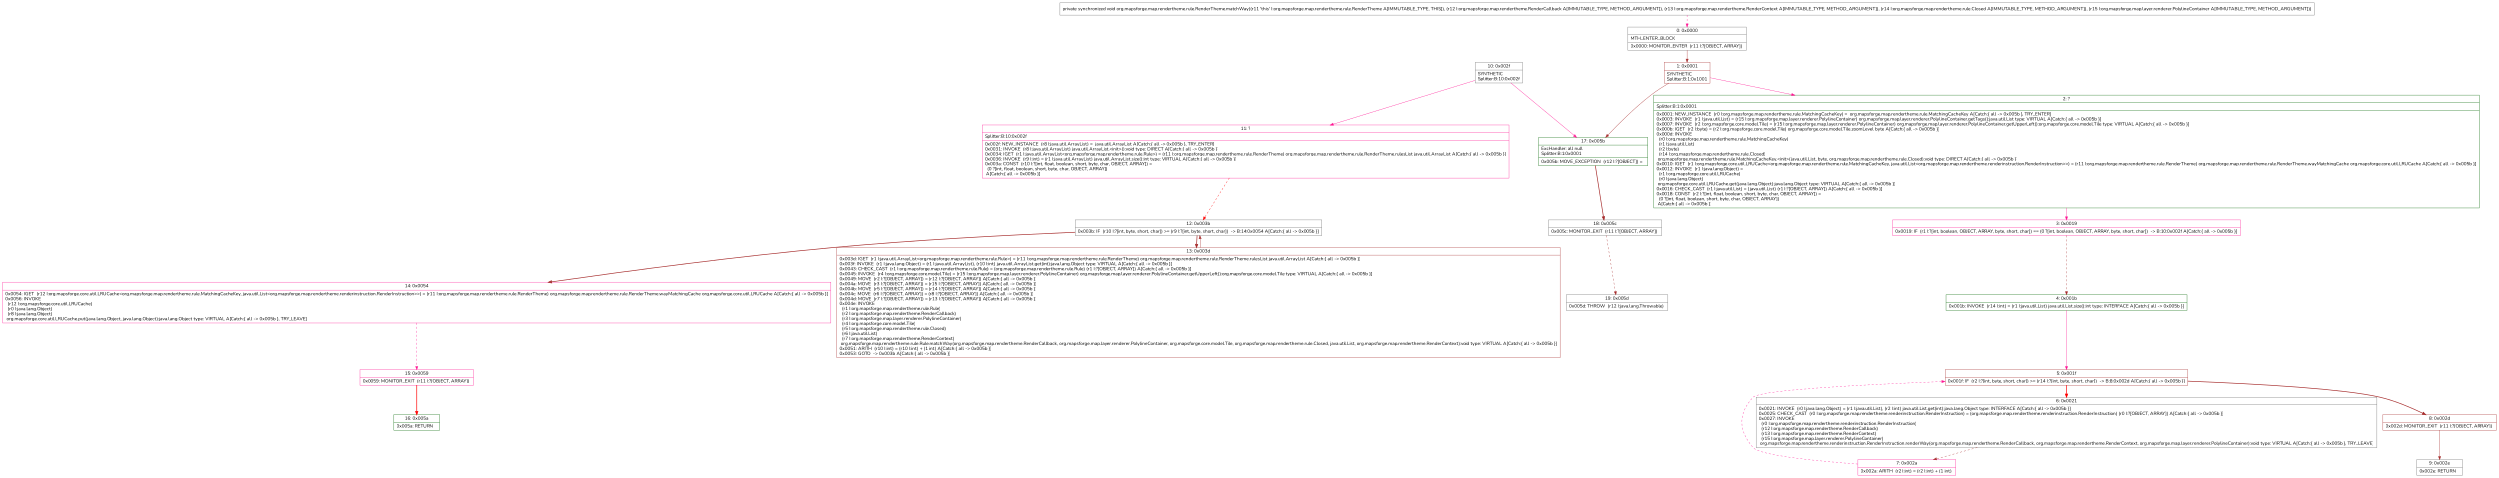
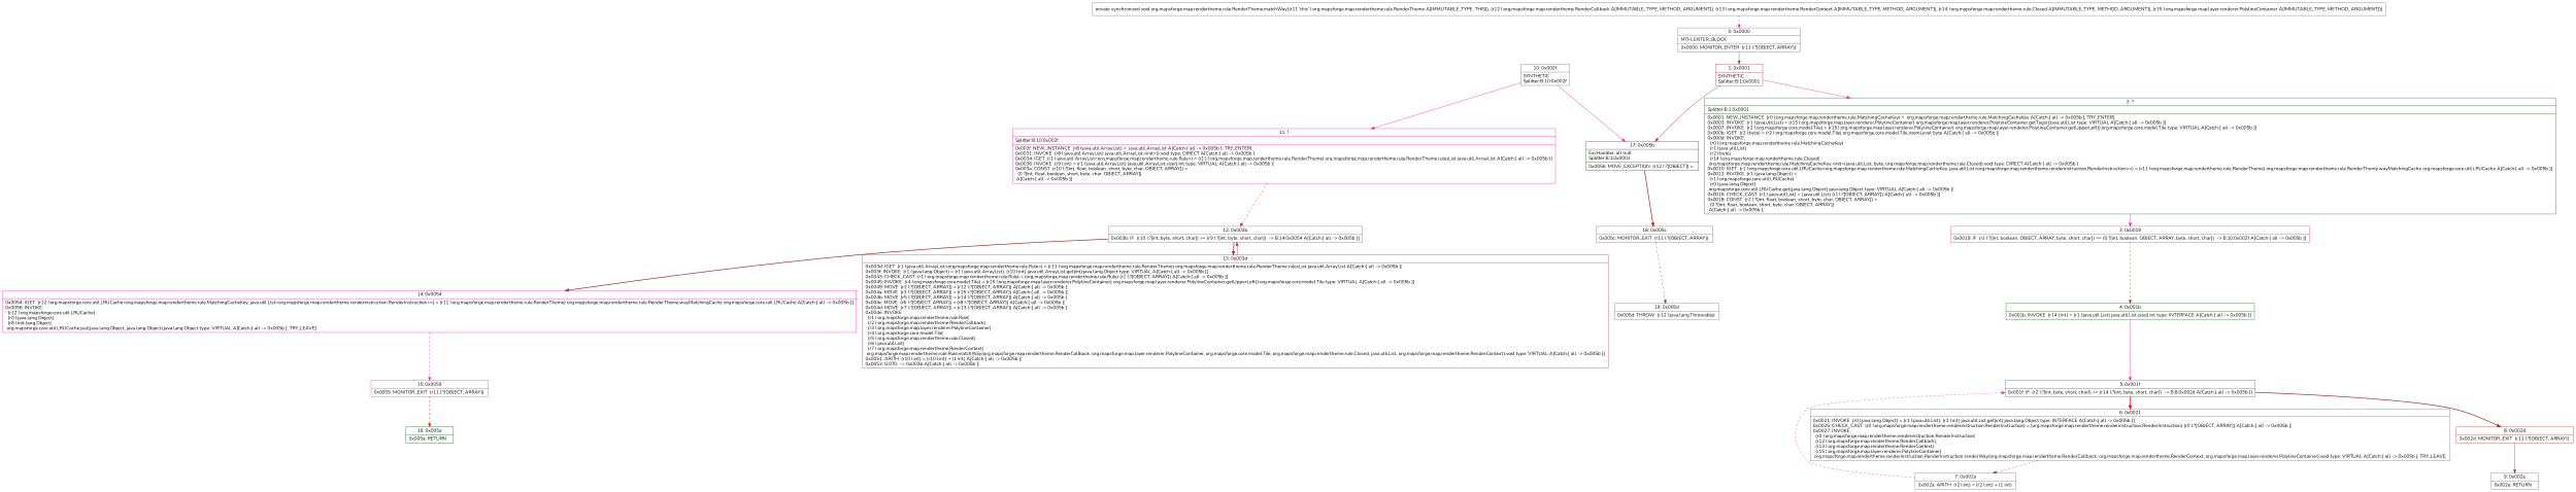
  digraph {
    fontname=Nunito
    node [color=gray40 fontname=Nunito shape=record]
    edge [color=brown fontname=Nunito style=solid]
    n1 [label="{0\:\ 0x0000|MTH_ENTER_BLOCK\l|0x0000: MONITOR_ENTER  (r11 I:?[OBJECT, ARRAY]) \l}"]
-   n2 [color=brown label="{1\:\ 0x0001|SYNTHETIC\lSplitter:B:1:0x1001\l}"]
+   n2 [color=brown label="{1\:\ 0x0001|SYNTHETIC\lSplitter:B:1:0x0001\l}"]
    n3 [color=darkgreen label="{2\:\ ?|Splitter:B:1:0x0001\l|0x0001: NEW_INSTANCE  (r0 I:org.mapsforge.map.rendertheme.rule.MatchingCacheKey) =  org.mapsforge.map.rendertheme.rule.MatchingCacheKey A[Catch:\{ all \-\> 0x005b \}, TRY_ENTER]\l0x0003: INVOKE  (r1 I:java.util.List) = (r15 I:org.mapsforge.map.layer.renderer.PolylineContainer) org.mapsforge.map.layer.renderer.PolylineContainer.getTags():java.util.List type: VIRTUAL A[Catch:\{ all \-\> 0x005b \}]\l0x0007: INVOKE  (r2 I:org.mapsforge.core.model.Tile) = (r15 I:org.mapsforge.map.layer.renderer.PolylineContainer) org.mapsforge.map.layer.renderer.PolylineContainer.getUpperLeft():org.mapsforge.core.model.Tile type: VIRTUAL A[Catch:\{ all \-\> 0x005b \}]\l0x000b: IGET  (r2 I:byte) = (r2 I:org.mapsforge.core.model.Tile) org.mapsforge.core.model.Tile.zoomLevel byte A[Catch:\{ all \-\> 0x005b \}]\l0x000d: INVOKE  \l  (r0 I:org.mapsforge.map.rendertheme.rule.MatchingCacheKey)\l  (r1 I:java.util.List)\l  (r2 I:byte)\l  (r14 I:org.mapsforge.map.rendertheme.rule.Closed)\l org.mapsforge.map.rendertheme.rule.MatchingCacheKey.\<init\>(java.util.List, byte, org.mapsforge.map.rendertheme.rule.Closed):void type: DIRECT A[Catch:\{ all \-\> 0x005b \}]\l0x0010: IGET  (r1 I:org.mapsforge.core.util.LRUCache\<org.mapsforge.map.rendertheme.rule.MatchingCacheKey, java.util.List\<org.mapsforge.map.rendertheme.renderinstruction.RenderInstruction\>\>) = (r11 I:org.mapsforge.map.rendertheme.rule.RenderTheme) org.mapsforge.map.rendertheme.rule.RenderTheme.wayMatchingCache org.mapsforge.core.util.LRUCache A[Catch:\{ all \-\> 0x005b \}]\l0x0012: INVOKE  (r1 I:java.lang.Object) = \l  (r1 I:org.mapsforge.core.util.LRUCache)\l  (r0 I:java.lang.Object)\l org.mapsforge.core.util.LRUCache.get(java.lang.Object):java.lang.Object type: VIRTUAL A[Catch:\{ all \-\> 0x005b \}]\l0x0016: CHECK_CAST  (r1 I:java.util.List) = (java.util.List) (r1 I:?[OBJECT, ARRAY]) A[Catch:\{ all \-\> 0x005b \}]\l0x0018: CONST  (r2 I:?[int, float, boolean, short, byte, char, OBJECT, ARRAY]) = \l  (0 ?[int, float, boolean, short, byte, char, OBJECT, ARRAY])\l A[Catch:\{ all \-\> 0x005b \}]\l}"]
    n4 [color=darkgreen label="{17\:\ 0x005b|ExcHandler: all null\lSplitter:B:1:0x0001\l|0x005b: MOVE_EXCEPTION  (r12 I:?[OBJECT]) =  \l}"]
    n5 [color=deeppink label="{3\:\ 0x0019|0x0019: IF  (r1 I:?[int, boolean, OBJECT, ARRAY, byte, short, char]) == (0 ?[int, boolean, OBJECT, ARRAY, byte, short, char])  \-\> B:10:0x002f A[Catch:\{ all \-\> 0x005b \}]\l}"]
    n6 [label="{18\:\ 0x005c|0x005c: MONITOR_EXIT  (r11 I:?[OBJECT, ARRAY]) \l}"]
    n7 [color=darkgreen label="{4\:\ 0x001b|0x001b: INVOKE  (r14 I:int) = (r1 I:java.util.List) java.util.List.size():int type: INTERFACE A[Catch:\{ all \-\> 0x005b \}]\l}"]
    n8 [color=brown label="{5\:\ 0x001f|0x001f: IF  (r2 I:?[int, byte, short, char]) \>= (r14 I:?[int, byte, short, char])  \-\> B:8:0x002d A[Catch:\{ all \-\> 0x005b \}]\l}"]
    n9 [label="{10\:\ 0x002f|SYNTHETIC\lSplitter:B:10:0x002f\l}"]
    n10 [color=deeppink label="{11\:\ ?|Splitter:B:10:0x002f\l|0x002f: NEW_INSTANCE  (r8 I:java.util.ArrayList) =  java.util.ArrayList A[Catch:\{ all \-\> 0x005b \}, TRY_ENTER]\l0x0031: INVOKE  (r8 I:java.util.ArrayList) java.util.ArrayList.\<init\>():void type: DIRECT A[Catch:\{ all \-\> 0x005b \}]\l0x0034: IGET  (r1 I:java.util.ArrayList\<org.mapsforge.map.rendertheme.rule.Rule\>) = (r11 I:org.mapsforge.map.rendertheme.rule.RenderTheme) org.mapsforge.map.rendertheme.rule.RenderTheme.rulesList java.util.ArrayList A[Catch:\{ all \-\> 0x005b \}]\l0x0036: INVOKE  (r9 I:int) = (r1 I:java.util.ArrayList) java.util.ArrayList.size():int type: VIRTUAL A[Catch:\{ all \-\> 0x005b \}]\l0x003a: CONST  (r10 I:?[int, float, boolean, short, byte, char, OBJECT, ARRAY]) = \l  (0 ?[int, float, boolean, short, byte, char, OBJECT, ARRAY])\l A[Catch:\{ all \-\> 0x005b \}]\l}"]
    n11 [label="{6\:\ 0x0021|0x0021: INVOKE  (r0 I:java.lang.Object) = (r1 I:java.util.List), (r2 I:int) java.util.List.get(int):java.lang.Object type: INTERFACE A[Catch:\{ all \-\> 0x005b \}]\l0x0025: CHECK_CAST  (r0 I:org.mapsforge.map.rendertheme.renderinstruction.RenderInstruction) = (org.mapsforge.map.rendertheme.renderinstruction.RenderInstruction) (r0 I:?[OBJECT, ARRAY]) A[Catch:\{ all \-\> 0x005b \}]\l0x0027: INVOKE  \l  (r0 I:org.mapsforge.map.rendertheme.renderinstruction.RenderInstruction)\l  (r12 I:org.mapsforge.map.rendertheme.RenderCallback)\l  (r13 I:org.mapsforge.map.rendertheme.RenderContext)\l  (r15 I:org.mapsforge.map.layer.renderer.PolylineContainer)\l org.mapsforge.map.rendertheme.renderinstruction.RenderInstruction.renderWay(org.mapsforge.map.rendertheme.RenderCallback, org.mapsforge.map.rendertheme.RenderContext, org.mapsforge.map.layer.renderer.PolylineContainer):void type: VIRTUAL A[Catch:\{ all \-\> 0x005b \}, TRY_LEAVE]\l}"]
    n12 [color=brown label="{8\:\ 0x002d|0x002d: MONITOR_EXIT  (r11 I:?[OBJECT, ARRAY]) \l}"]
    n13 [color=deeppink label="{7\:\ 0x002a|0x002a: ARITH  (r2 I:int) = (r2 I:int) + (1 int) \l}"]
    n14 [label="{9\:\ 0x002e|0x002e: RETURN   \l}"]
    n15 [label="{12\:\ 0x003b|0x003b: IF  (r10 I:?[int, byte, short, char]) \>= (r9 I:?[int, byte, short, char])  \-\> B:14:0x0054 A[Catch:\{ all \-\> 0x005b \}]\l}"]
    n16 [color=brown label="{13\:\ 0x003d|0x003d: IGET  (r1 I:java.util.ArrayList\<org.mapsforge.map.rendertheme.rule.Rule\>) = (r11 I:org.mapsforge.map.rendertheme.rule.RenderTheme) org.mapsforge.map.rendertheme.rule.RenderTheme.rulesList java.util.ArrayList A[Catch:\{ all \-\> 0x005b \}]\l0x003f: INVOKE  (r1 I:java.lang.Object) = (r1 I:java.util.ArrayList), (r10 I:int) java.util.ArrayList.get(int):java.lang.Object type: VIRTUAL A[Catch:\{ all \-\> 0x005b \}]\l0x0043: CHECK_CAST  (r1 I:org.mapsforge.map.rendertheme.rule.Rule) = (org.mapsforge.map.rendertheme.rule.Rule) (r1 I:?[OBJECT, ARRAY]) A[Catch:\{ all \-\> 0x005b \}]\l0x0045: INVOKE  (r4 I:org.mapsforge.core.model.Tile) = (r15 I:org.mapsforge.map.layer.renderer.PolylineContainer) org.mapsforge.map.layer.renderer.PolylineContainer.getUpperLeft():org.mapsforge.core.model.Tile type: VIRTUAL A[Catch:\{ all \-\> 0x005b \}]\l0x0049: MOVE  (r2 I:?[OBJECT, ARRAY]) = (r12 I:?[OBJECT, ARRAY]) A[Catch:\{ all \-\> 0x005b \}]\l0x004a: MOVE  (r3 I:?[OBJECT, ARRAY]) = (r15 I:?[OBJECT, ARRAY]) A[Catch:\{ all \-\> 0x005b \}]\l0x004b: MOVE  (r5 I:?[OBJECT, ARRAY]) = (r14 I:?[OBJECT, ARRAY]) A[Catch:\{ all \-\> 0x005b \}]\l0x004c: MOVE  (r6 I:?[OBJECT, ARRAY]) = (r8 I:?[OBJECT, ARRAY]) A[Catch:\{ all \-\> 0x005b \}]\l0x004d: MOVE  (r7 I:?[OBJECT, ARRAY]) = (r13 I:?[OBJECT, ARRAY]) A[Catch:\{ all \-\> 0x005b \}]\l0x004e: INVOKE  \l  (r1 I:org.mapsforge.map.rendertheme.rule.Rule)\l  (r2 I:org.mapsforge.map.rendertheme.RenderCallback)\l  (r3 I:org.mapsforge.map.layer.renderer.PolylineContainer)\l  (r4 I:org.mapsforge.core.model.Tile)\l  (r5 I:org.mapsforge.map.rendertheme.rule.Closed)\l  (r6 I:java.util.List)\l  (r7 I:org.mapsforge.map.rendertheme.RenderContext)\l org.mapsforge.map.rendertheme.rule.Rule.matchWay(org.mapsforge.map.rendertheme.RenderCallback, org.mapsforge.map.layer.renderer.PolylineContainer, org.mapsforge.core.model.Tile, org.mapsforge.map.rendertheme.rule.Closed, java.util.List, org.mapsforge.map.rendertheme.RenderContext):void type: VIRTUAL A[Catch:\{ all \-\> 0x005b \}]\l0x0051: ARITH  (r10 I:int) = (r10 I:int) + (1 int) A[Catch:\{ all \-\> 0x005b \}]\l0x0053: GOTO  \-\> 0x003b A[Catch:\{ all \-\> 0x005b \}]\l}"]
-   n17 [color=deeppink label="{14\:\ 0x0054|0x0054: IGET  (r12 I:org.mapsforge.core.util.LRUCache\<org.mapsforge.map.rendertheme.rule.MatchingCacheKey, java.util.List\<org.mapsforge.map.rendertheme.renderinstruction.RenderInstruction\>\>) = (r11 I:org.mapsforge.map.rendertheme.rule.RenderTheme) org.mapsforge.map.rendertheme.rule.RenderTheme.wayMatchingCache org.mapsforge.core.util.LRUCache A[Catch:\{ all \-\> 0x005b \}]\l0x0056: INVOKE  \l  (r12 I:org.mapsforge.core.util.LRUCache)\l  (r0 I:java.lang.Object)\l  (r8 I:java.lang.Object)\l org.mapsforge.core.util.LRUCache.put(java.lang.Object, java.lang.Object):java.lang.Object type: VIRTUAL A[Catch:\{ all \-\> 0x005b \}, TRY_LEAVE]\l}"]
+   n17 [color=deeppink label="{14\:\ 0x0054|0x0054: IGET  (r12 I:org.mapsforge.core.util.LRUCache\<org.mapsforge.map.rendertheme.rule.MatchingCacheKey, java.util.List\<org.mapsforge.map.rendertheme.renderinstruction.RenderInstruction\>\>) = (r11 I:org.mapsforge.map.rendertheme.rule.RenderTheme) org.mapsforge.map.rendertheme.rule.RenderTheme.wayMatchingCache org.mapsforge.core.util.LRUCache A[Catch:\{ all \-\> 0x005b \}]\l0x0056: INVOKE  \l  (r12 I:org.mapsforge.core.util.LRUCache)\l  (r0 I:java.lang.Object)\l  (r8 I:init.lang.Object)\l org.mapsforge.core.util.LRUCache.put(java.lang.Object, java.lang.Object):java.lang.Object type: VIRTUAL A[Catch:\{ all \-\> 0x005b \}, TRY_LEAVE]\l}"]
    n18 [color=deeppink label="{15\:\ 0x0059|0x0059: MONITOR_EXIT  (r11 I:?[OBJECT, ARRAY]) \l}"]
    n19 [color=darkgreen label="{16\:\ 0x005a|0x005a: RETURN   \l}"]
    n20 [label="{19\:\ 0x005d|0x005d: THROW  (r12 I:java.lang.Throwable) \l}"]
    n21 [label="{private synchronized void org.mapsforge.map.rendertheme.rule.RenderTheme.matchWay((r11 'this' I:org.mapsforge.map.rendertheme.rule.RenderTheme A[IMMUTABLE_TYPE, THIS]), (r12 I:org.mapsforge.map.rendertheme.RenderCallback A[IMMUTABLE_TYPE, METHOD_ARGUMENT]), (r13 I:org.mapsforge.map.rendertheme.RenderContext A[IMMUTABLE_TYPE, METHOD_ARGUMENT]), (r14 I:org.mapsforge.map.rendertheme.rule.Closed A[IMMUTABLE_TYPE, METHOD_ARGUMENT]), (r15 I:org.mapsforge.map.layer.renderer.PolylineContainer A[IMMUTABLE_TYPE, METHOD_ARGUMENT])) }"]
    n1 -> n2
    n2 -> n3 [color=deeppink]
    n2 -> n4
    n3 -> n5 [color=deeppink]
    n4 -> n6 [style=bold]
    n5 -> n7 [style=dashed]
    n6 -> n20 [style=dashed]
    n7 -> n8 [color=deeppink]
    n8 -> n11 [color=red style=bold]
    n8 -> n12 [style=bold]
    n9 -> n4 [color=deeppink]
    n9 -> n10 [color=deeppink]
    n10 -> n15 [color=red style=dashed]
    n11 -> n13 [style=dashed]
    n12 -> n14
    n13 -> n8 [color=deeppink style=dashed]
    n15 -> n16 [style=bold]
    n15 -> n17 [style=bold]
    n16 -> n15
    n17 -> n18 [color=deeppink style=dashed]
-   n18 -> n19 [color=red style=bold]
+   n18 -> n19 [color=red style=dashed]
    n21 -> n1 [color=deeppink style=dashed]
  }
